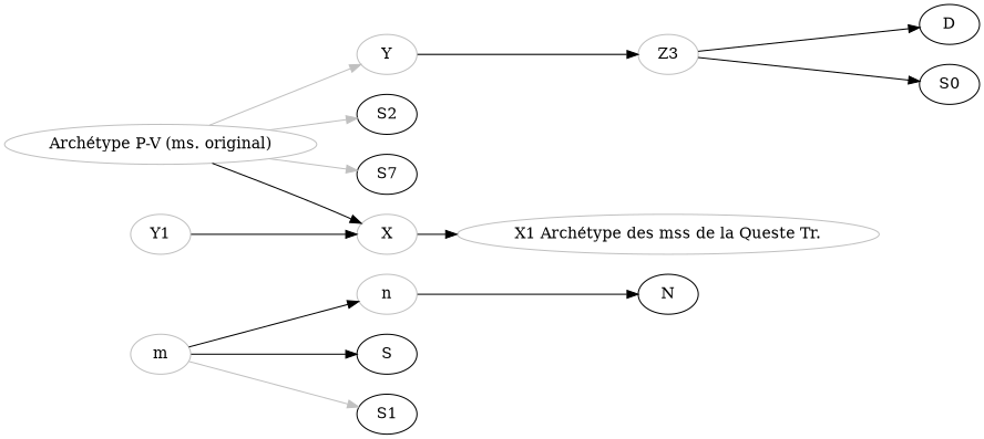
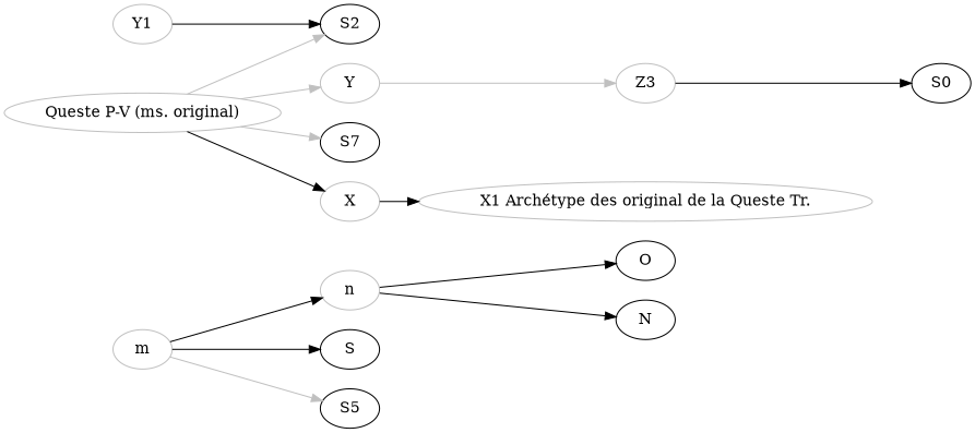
  digraph {
    rankdir=LR
    m [color=grey]
    n [color=grey]
    S
-   S5 [label=S1]
+   S5
+   O
    N
-   n7 [color=grey label="Archétype P-V (ms. original)"]
+   n7 [color=grey label="Queste P-V (ms. original)"]
    Y [color=grey]
    S2
    n10 [label=S7]
    X [color=grey]
    n12 [color=grey label=Z3]
    Y1 [color=grey]
-   n14 [color=grey label="X1 Archétype des mss de la Queste Tr."]
-   D
+   n14 [color=grey label="X1 Archétype des original de la Queste Tr."]
    n16 [label=S0]
    m -> n
    m -> S
    m -> S5 [color=grey]
+   n -> O
    n -> N
    n7 -> Y [color=grey]
    n7 -> S2 [color=grey]
    n7 -> n10 [color=grey]
    n7 -> X
-   Y -> n12
+   Y -> n12 [color=grey]
    X -> n14
-   n12 -> D
    n12 -> n16
-   Y1 -> X
+   Y1 -> S2
  }
